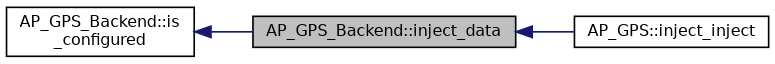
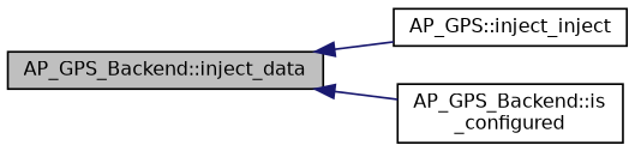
  digraph {
    rankdir=LR
    node [color=black fillcolor=white fontname=Helvetica fontsize=10 shape=record style=filled]
    edge [color=midnightblue dir=back fontname=Helvetica fontsize=10 labelfontname=Helvetica labelfontsize=10 style=solid]
    n1 [fillcolor=grey75 fontcolor=black height=0.2 label="AP_GPS_Backend::inject_data" width=0.4]
    n2 [height=0.2 label="AP_GPS::inject_inject" width=0.4]
    n3 [height=0.2 label="AP_GPS_Backend::is\l_configured" width=0.4]
    n1 -> n2
-   n3 -> n1
+   n1 -> n3
  }
